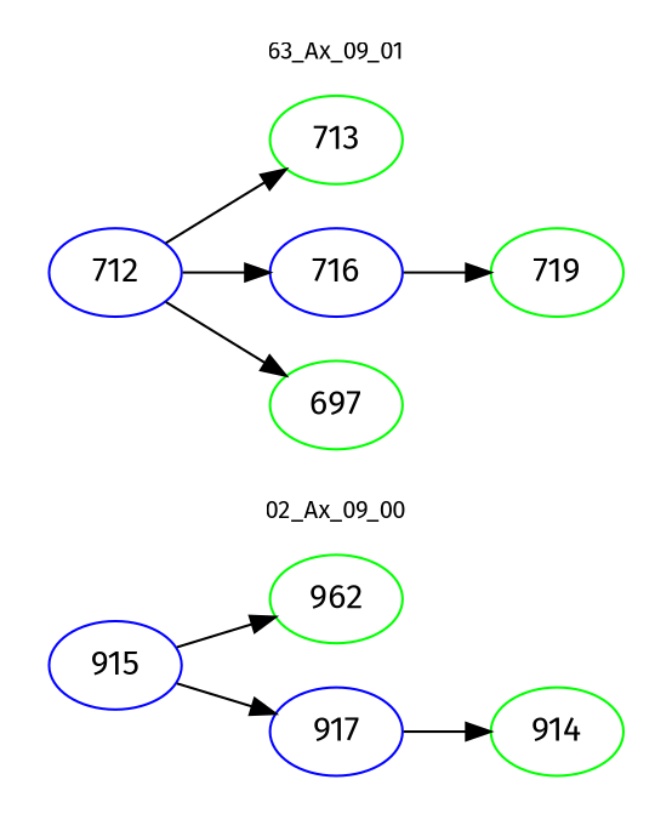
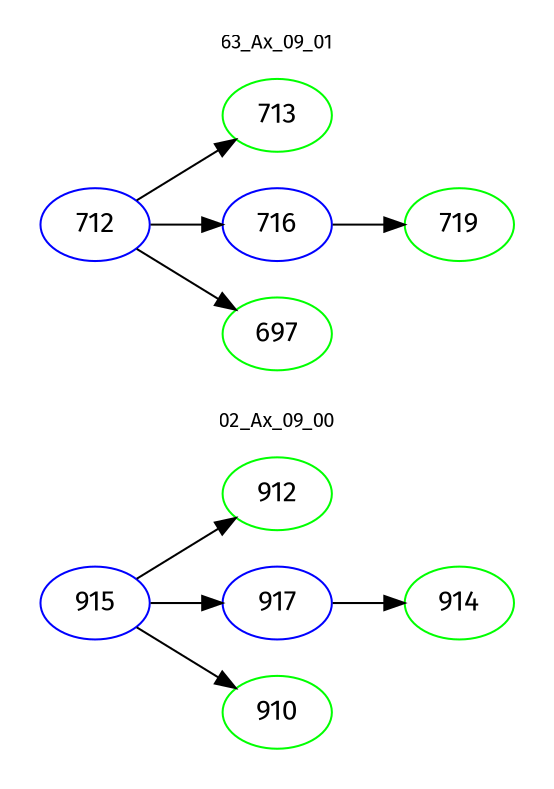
  digraph {
    fontname="Fira Sans"
    rankdir=LR
    node [color=green fontname="Fira Sans"]
    edge [color=black fontname="Fira Sans"]
    n1 [color=blue label=915]
+   n2 [label=910]
    n3 [color=blue label=917]
-   n4 [label=962]
+   n4 [label=912]
    n5 [label=914]
    n6 [color=blue label=712]
    n7 [label=697]
    n8 [color=blue label=716]
    n9 [label=713]
    n10 [label=719]
    subgraph cluster_1 {
      color=white
      fontsize=10
      label="02_Ax_09_00"
      n1
+     n2
      n3
      n4
      n5
    }
    subgraph cluster_2 {
      color=white
      fontsize=10
      label="63_Ax_09_01"
      n6
      n7
      n8
      n9
      n10
    }
+   n1 -> n2
    n1 -> n3
    n1 -> n4
    n3 -> n5
    n6 -> n7
    n6 -> n8
    n6 -> n9
    n8 -> n10
  }
